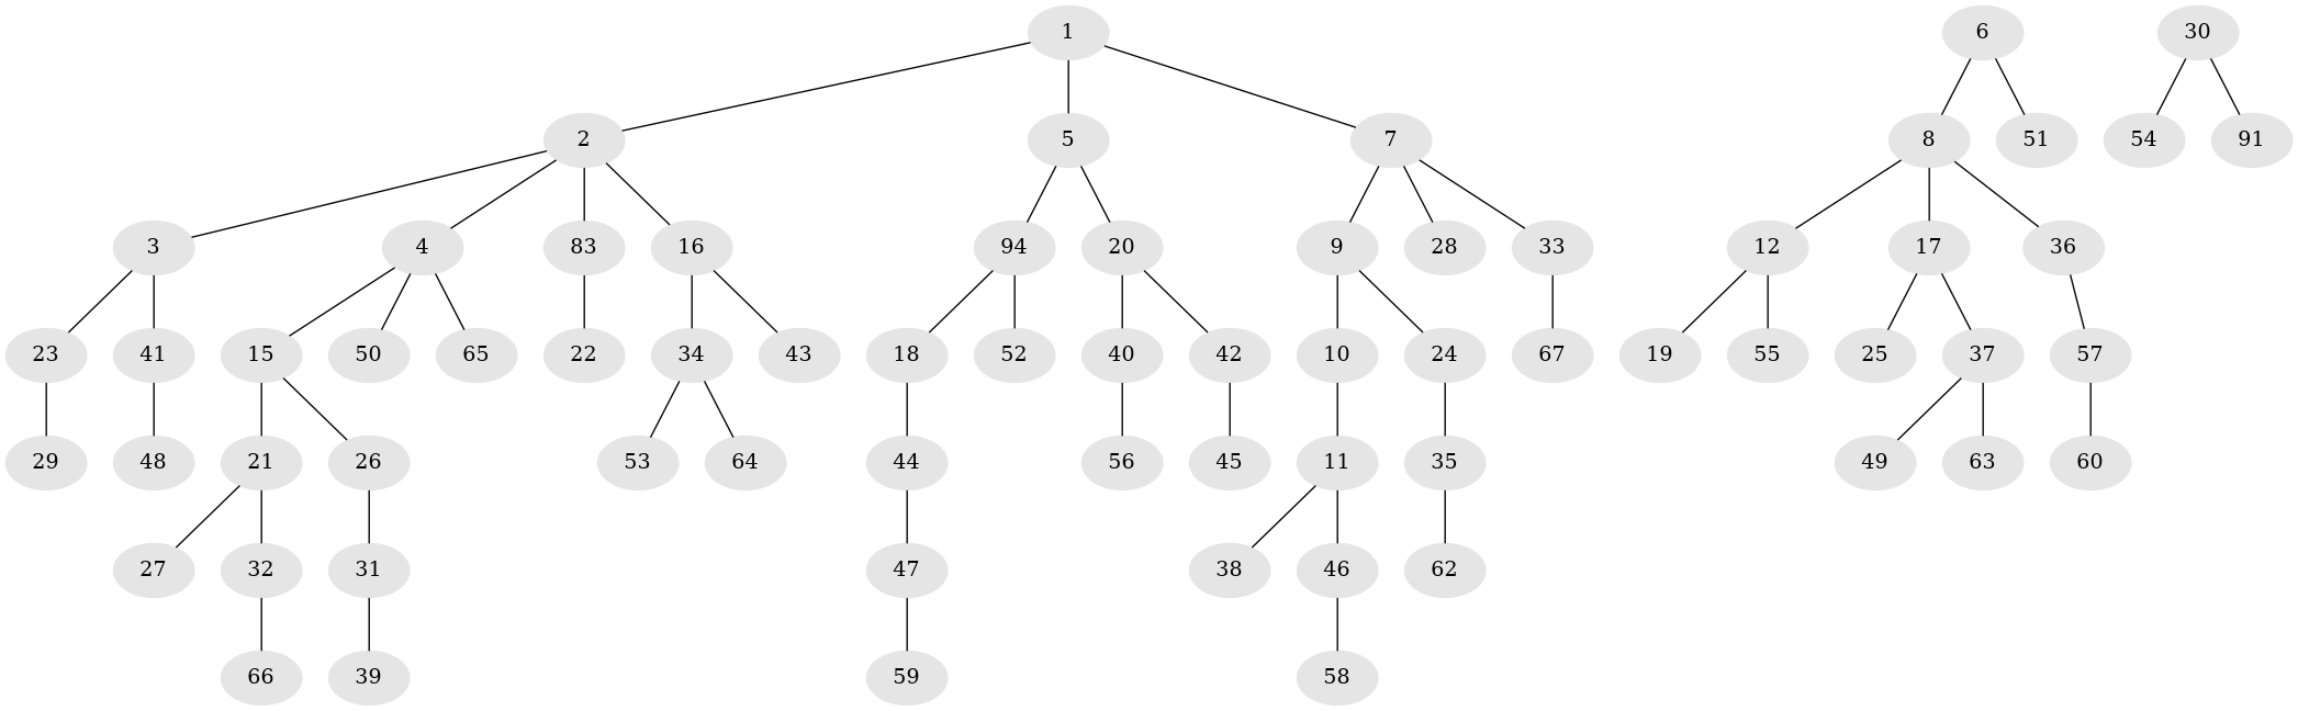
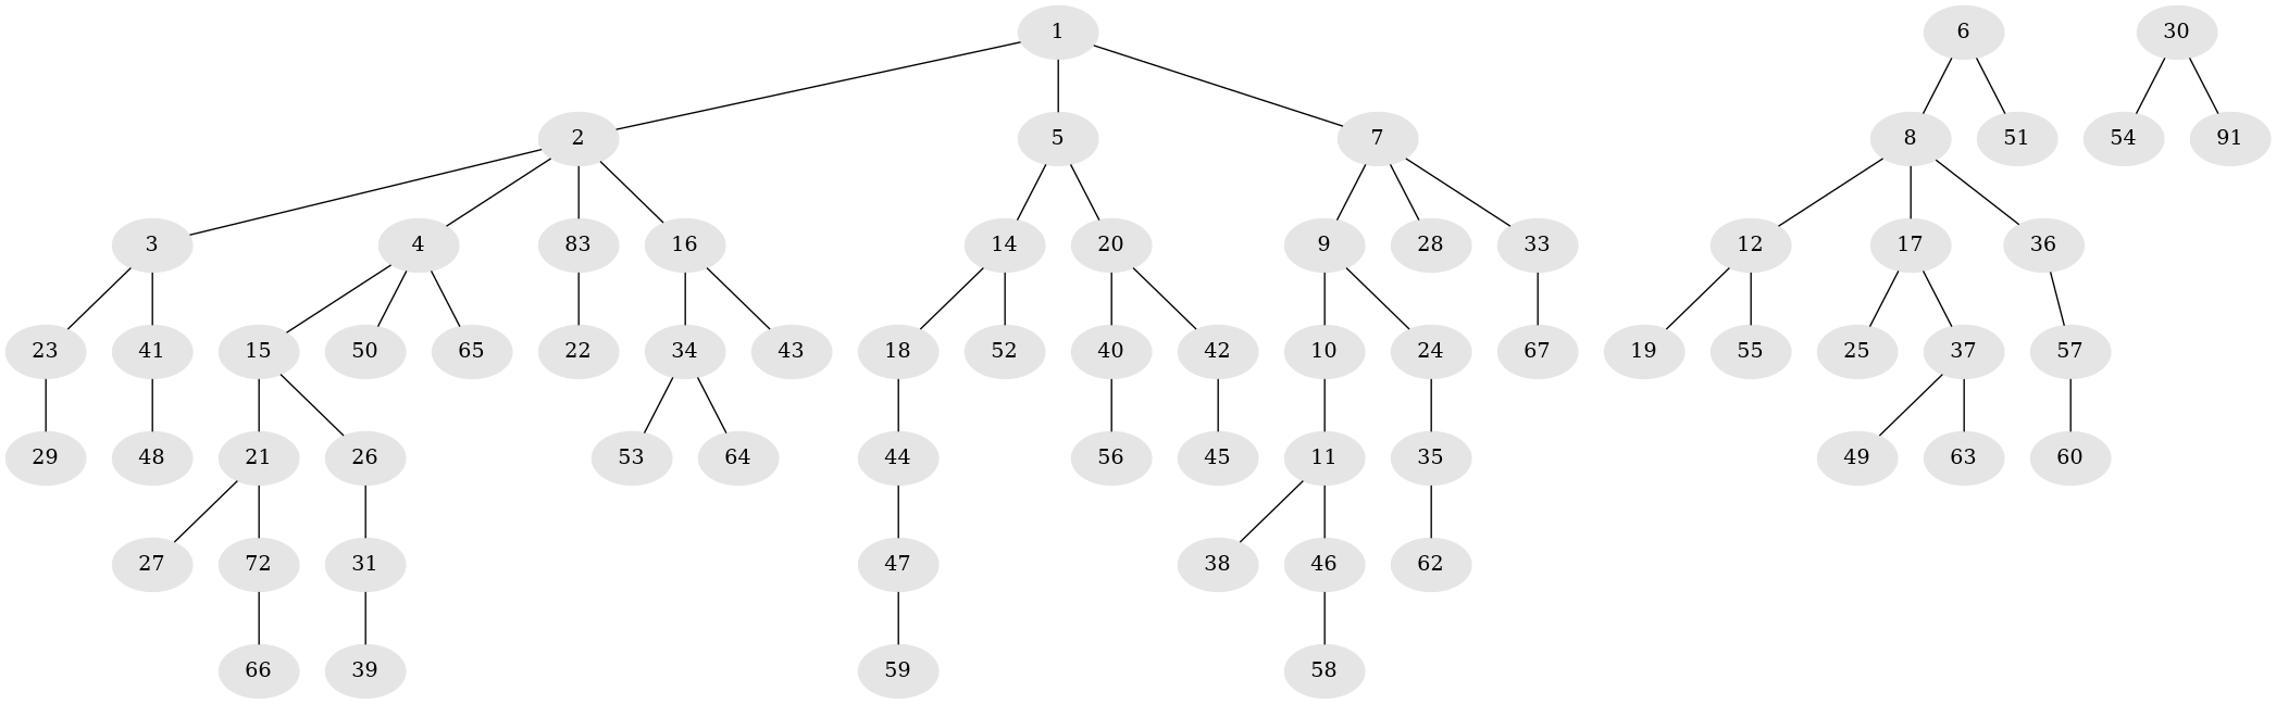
  graph {
    node [color=gray90 style=filled]
    edge [weight=1.0]
    1
    2
    5
    7
    3
    4
    n7 [label=83]
    16
-   14 [label=94]
+   14
    20
    9
    28
    33
    23
    41
    15
    50
    65
    22
    34
    43
    6
    8
    51
    29
    48
    21
    26
    18
    52
    40
    42
    12
    17
    36
    10
    24
    67
    19
    55
    25
    37
    57
    11
    35
    38
    46
    58
    44
    27
-   32
+   32 [label=72]
    31
    53
    64
    49
    63
    47
    56
    45
    66
    62
    39
    30
    54
    n65 [label=91]
    60
    59
    1 -- 2
    1 -- 5
    1 -- 7
    2 -- 3
    2 -- 4
    2 -- n7
    2 -- 16
    5 -- 14
    5 -- 20
    7 -- 9
    7 -- 28
    7 -- 33
    3 -- 23
    3 -- 41
    4 -- 15
    4 -- 50
    4 -- 65
    n7 -- 22
    16 -- 34
    16 -- 43
    14 -- 18
    14 -- 52
    20 -- 40
    20 -- 42
    9 -- 10
    9 -- 24
    33 -- 67
    23 -- 29
    41 -- 48
    15 -- 21
    15 -- 26
    34 -- 53
    34 -- 64
    6 -- 8
    6 -- 51
    8 -- 12
    8 -- 17
    8 -- 36
    21 -- 27
    21 -- 32
    26 -- 31
    18 -- 44
    40 -- 56
    42 -- 45
    12 -- 19
    12 -- 55
    17 -- 25
    17 -- 37
    36 -- 57
    10 -- 11
    24 -- 35
    37 -- 49
    37 -- 63
    57 -- 60
    11 -- 38
    11 -- 46
    35 -- 62
    46 -- 58
    44 -- 47
    32 -- 66
    31 -- 39
    47 -- 59
    30 -- 54
    30 -- n65
  }
